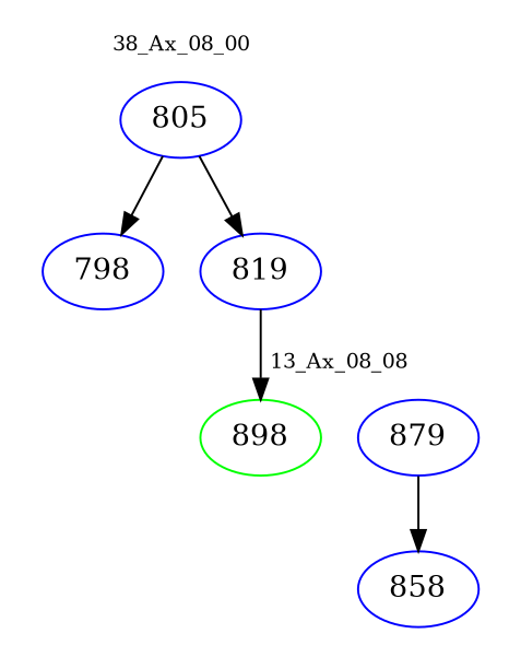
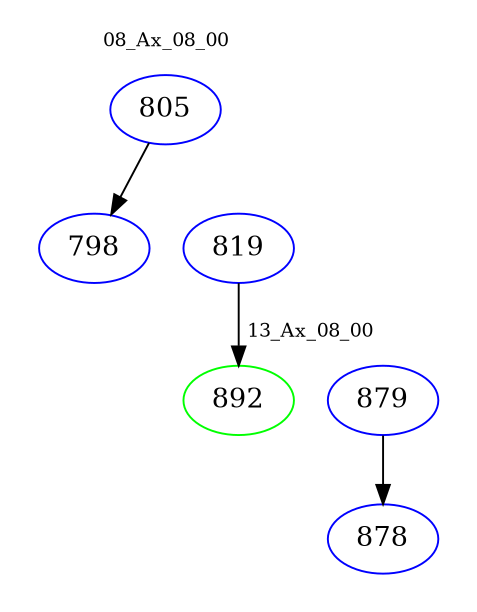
  digraph {
    node [color=blue]
    edge [color=black]
    n1 [label=805]
    n2 [label=798]
    n3 [label=819]
    n4 [label=879]
-   n5 [label=858]
-   n6 [color=green label=898]
+   n5 [label=878]
+   n6 [color=green label=892]
    subgraph cluster_1 {
      color=white
      fontsize=10
-     label="38_Ax_08_00"
+     label="08_Ax_08_00"
      n1
      n2
      n3
    }
    subgraph cluster_2 {
      color=white
      fontsize=10
-     label="13_Ax_08_08"
+     label="13_Ax_08_00"
      n4
      n5
      n6
    }
    n1 -> n2
-   n1 -> n3
    n3 -> n6
    n4 -> n5
  }
